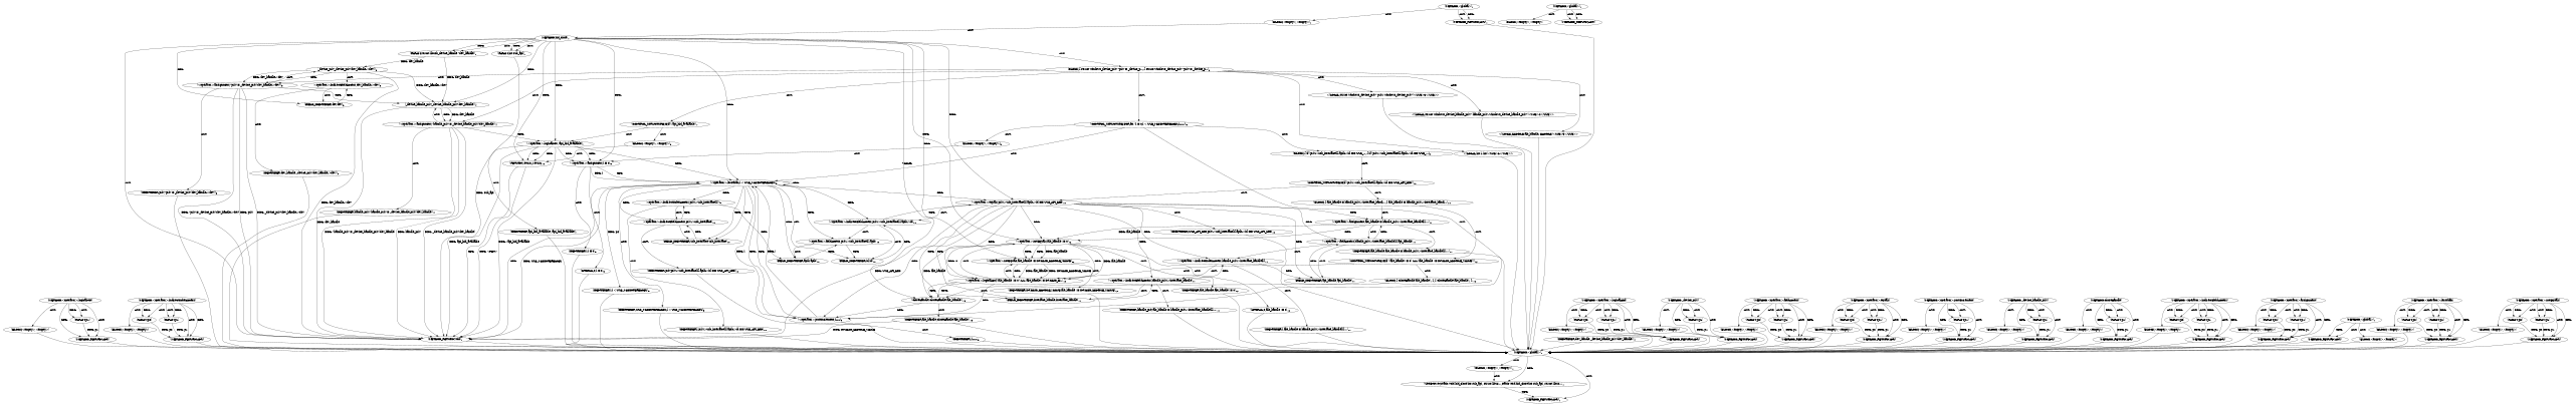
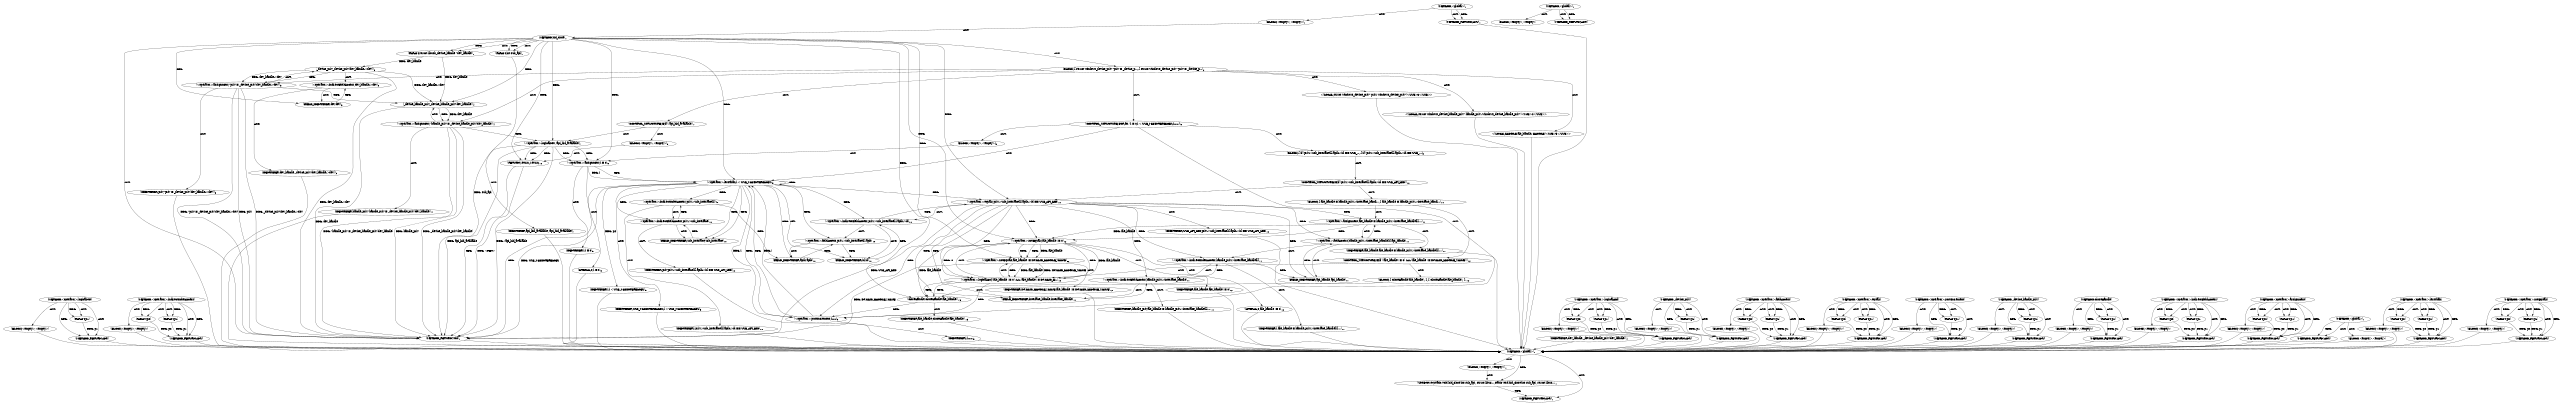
  digraph {
    n1 [label=<(METHOD,&lt;operator&gt;.logicalNot)>]
    n2 [label=<(PARAM,p1)>]
    n3 [label=<(BLOCK,&lt;empty&gt;,&lt;empty&gt;)>]
    n4 [label=<(METHOD_RETURN,ANY)>]
    n5 [label=<(METHOD,&lt;global&gt;)<SUB>1</SUB>>]
    n6 [label=<(BLOCK,&lt;empty&gt;,&lt;empty&gt;)<SUB>1</SUB>>]
    n7 [label=<(UNKNOWN,static void hid_close(int sub_api, struct libus...,static void hid_close(int sub_api, struct libus...)<SUB>1</SUB>>]
    n8 [label=<(METHOD_RETURN,ANY)<SUB>1</SUB>>]
    n9 [label=<(METHOD,&lt;operator&gt;.indirectIndexAccess)>]
    n10 [label=<(PARAM,p1)>]
    n11 [label=<(PARAM,p2)>]
    n12 [label=<(BLOCK,&lt;empty&gt;,&lt;empty&gt;)>]
    n13 [label=<(METHOD_RETURN,ANY)>]
    n14 [label=<(METHOD,&lt;global&gt;)<SUB>1</SUB>>]
    n15 [label=<(BLOCK,&lt;empty&gt;,&lt;empty&gt;)<SUB>1</SUB>>]
    n16 [label=<(METHOD_RETURN,ANY)<SUB>1</SUB>>]
    n17 [label=<(METHOD,hid_close)<SUB>1</SUB>>]
    n18 [label=<(PARAM,int sub_api)<SUB>1</SUB>>]
    n19 [label=<(PARAM,struct libusb_device_handle *dev_handle)<SUB>1</SUB>>]
    n20 [label=<(BLOCK,{ 	struct windows_device_priv *priv = _device_p...,{ 	struct windows_device_priv *priv = _device_p...)<SUB>2</SUB>>]
    n21 [label=<(FIELD_IDENTIFIER,dev,dev)<SUB>3</SUB>>]
    n22 [label=<(_device_handle_priv,_device_handle_priv(dev_handle))<SUB>4</SUB>>]
    n23 [label=<(&lt;operator&gt;.logicalNot,!api_hid_available)<SUB>7</SUB>>]
    n24 [label=<(RETURN,return;,return;)<SUB>8</SUB>>]
    n25 [label=<(&lt;operator&gt;.assignment,i = 0)<SUB>9</SUB>>]
    n26 [label=<(&lt;operator&gt;.lessThan,i &lt; USB_MAXINTERFACES)<SUB>9</SUB>>]
    n27 [label=<(&lt;operator&gt;.equals,priv-&gt;usb_interface[i].apib-&gt;id == USB_API_HID)<SUB>10</SUB>>]
    n28 [label=<(&lt;operator&gt;.notEquals,file_handle != 0)<SUB>12</SUB>>]
    n29 [label=<(&lt;operator&gt;.notEquals,file_handle != INVALID_HANDLE_VALUE)<SUB>82</SUB>>]
    n30 [label=<(CloseHandle,CloseHandle(file_handle))<SUB>13</SUB>>]
    n31 [label=<(METHOD_RETURN,void)<SUB>1</SUB>>]
    n32 [label=<(_device_priv,_device_priv(dev_handle-&gt;dev))<SUB>3</SUB>>]
    n33 [label="<(LOCAL,struct windows_device_priv* priv: windows_device_priv*)<SUB>3</SUB>>"]
    n34 [label=<(&lt;operator&gt;.assignment,*priv = _device_priv(dev_handle-&gt;dev))<SUB>3</SUB>>]
    n35 [label="<(LOCAL,struct windows_device_handle_priv* handle_priv: windows_device_handle_priv*)<SUB>4</SUB>>"]
    n36 [label=<(&lt;operator&gt;.assignment,*handle_priv = _device_handle_priv(dev_handle))<SUB>4</SUB>>]
    n37 [label="<(LOCAL,HANDLE file_handle: HANDLE)<SUB>5</SUB>>"]
-   n38 [label="<(LOCAL,int i: int)<SUB>6</SUB>>"]
    n39 [label=<(CONTROL_STRUCTURE,IF,if (!api_hid_available))<SUB>7</SUB>>]
    n40 [label=<(CONTROL_STRUCTURE,FOR,for (i = 0;i &lt; USB_MAXINTERFACES;i++))<SUB>9</SUB>>]
    n41 [label=<(&lt;operator&gt;.indirectFieldAccess,dev_handle-&gt;dev)<SUB>3</SUB>>]
    n42 [label=<(IDENTIFIER,api_hid_available,!api_hid_available)<SUB>7</SUB>>]
    n43 [label=<(IDENTIFIER,i,i = 0)<SUB>9</SUB>>]
    n44 [label=<(LITERAL,0,i = 0)<SUB>9</SUB>>]
    n45 [label=<(&lt;operator&gt;.postIncrement,i++)<SUB>9</SUB>>]
    n46 [label=<(IDENTIFIER,i,i &lt; USB_MAXINTERFACES)<SUB>9</SUB>>]
    n47 [label=<(IDENTIFIER,USB_MAXINTERFACES,i &lt; USB_MAXINTERFACES)<SUB>9</SUB>>]
    n48 [label=<(&lt;operator&gt;.indirectFieldAccess,priv-&gt;usb_interface[i].apib-&gt;id)<SUB>10</SUB>>]
    n49 [label=<(&lt;operator&gt;.fieldAccess,priv-&gt;usb_interface[i].apib)<SUB>10</SUB>>]
    n50 [label=<(&lt;operator&gt;.indirectIndexAccess,priv-&gt;usb_interface[i])<SUB>40</SUB>>]
    n51 [label=<(&lt;operator&gt;.indirectFieldAccess,priv-&gt;usb_interface)<SUB>10</SUB>>]
    n52 [label=<(FIELD_IDENTIFIER,usb_interface,usb_interface)<SUB>10</SUB>>]
    n53 [label=<(FIELD_IDENTIFIER,apib,apib)<SUB>10</SUB>>]
    n54 [label=<(FIELD_IDENTIFIER,id,id)<SUB>10</SUB>>]
    n55 [label=<(IDENTIFIER,i,i++)<SUB>9</SUB>>]
    n56 [label=<(IDENTIFIER,USB_API_HID,priv-&gt;usb_interface[i].apib-&gt;id == USB_API_HID)<SUB>10</SUB>>]
    n57 [label=<(&lt;operator&gt;.assignment,file_handle = handle_priv-&gt;interface_handle[i]....)<SUB>11</SUB>>]
    n58 [label=<(&lt;operator&gt;.fieldAccess,handle_priv-&gt;interface_handle[i].api_handle)<SUB>11</SUB>>]
    n59 [label=<(&lt;operator&gt;.indirectIndexAccess,handle_priv-&gt;interface_handle[i])<SUB>11</SUB>>]
    n60 [label=<(&lt;operator&gt;.indirectFieldAccess,handle_priv-&gt;interface_handle)<SUB>11</SUB>>]
    n61 [label=<(FIELD_IDENTIFIER,interface_handle,interface_handle)<SUB>11</SUB>>]
    n62 [label=<(FIELD_IDENTIFIER,api_handle,api_handle)<SUB>11</SUB>>]
    n63 [label=<(&lt;operator&gt;.logicalAnd,(file_handle != 0) &amp;&amp; (file_handle != INVALID_H...)<SUB>12</SUB>>]
    n64 [label=<(IDENTIFIER,file_handle,file_handle != 0)<SUB>12</SUB>>]
    n65 [label=<(LITERAL,0,file_handle != 0)<SUB>12</SUB>>]
    n66 [label=<(IDENTIFIER,INVALID_HANDLE_VALUE,file_handle != INVALID_HANDLE_VALUE)<SUB>12</SUB>>]
    n67 [label=<(IDENTIFIER,file_handle,CloseHandle(file_handle))<SUB>13</SUB>>]
    n68 [label=<(IDENTIFIER,priv,*priv = _device_priv(dev_handle-&gt;dev))<SUB>3</SUB>>]
    n69 [label=<(IDENTIFIER,handle_priv,*handle_priv = _device_handle_priv(dev_handle))<SUB>4</SUB>>]
    n70 [label=<(BLOCK,&lt;empty&gt;,&lt;empty&gt;)<SUB>8</SUB>>]
    n71 [label=<(BLOCK,&lt;empty&gt;,&lt;empty&gt;)<SUB>9</SUB>>]
    n72 [label=<(BLOCK,{ 		if (priv-&gt;usb_interface[i].apib-&gt;id == USB_...,{ 		if (priv-&gt;usb_interface[i].apib-&gt;id == USB_...)<SUB>9</SUB>>]
    n73 [label=<(IDENTIFIER,dev_handle,_device_priv(dev_handle-&gt;dev))<SUB>3</SUB>>]
    n74 [label=<(IDENTIFIER,dev_handle,_device_handle_priv(dev_handle))<SUB>4</SUB>>]
    n75 [label=<(CONTROL_STRUCTURE,IF,if (priv-&gt;usb_interface[i].apib-&gt;id == USB_API_HID))<SUB>10</SUB>>]
    n76 [label=<(IDENTIFIER,i,priv-&gt;usb_interface[i].apib-&gt;id == USB_API_HID)<SUB>10</SUB>>]
    n77 [label=<(IDENTIFIER,priv,priv-&gt;usb_interface[i].apib-&gt;id == USB_API_HID)<SUB>10</SUB>>]
    n78 [label=<(BLOCK,{ 			file_handle = handle_priv-&gt;interface_handl...,{ 			file_handle = handle_priv-&gt;interface_handl...)<SUB>10</SUB>>]
    n79 [label=<(CONTROL_STRUCTURE,IF,if ((file_handle != 0) &amp;&amp; (file_handle != INVALID_HANDLE_VALUE)))<SUB>12</SUB>>]
    n80 [label=<(IDENTIFIER,file_handle,file_handle = handle_priv-&gt;interface_handle[i]....)<SUB>11</SUB>>]
    n81 [label=<(IDENTIFIER,i,file_handle = handle_priv-&gt;interface_handle[i]....)<SUB>11</SUB>>]
    n82 [label=<(IDENTIFIER,handle_priv,file_handle = handle_priv-&gt;interface_handle[i]....)<SUB>11</SUB>>]
    n83 [label=<(BLOCK,{ 				CloseHandle(file_handle); 			},{ 				CloseHandle(file_handle); 			})<SUB>12</SUB>>]
    n84 [label=<(METHOD,&lt;operator&gt;.logicalAnd)>]
    n85 [label=<(PARAM,p1)>]
    n86 [label=<(PARAM,p2)>]
    n87 [label=<(BLOCK,&lt;empty&gt;,&lt;empty&gt;)>]
    n88 [label=<(METHOD_RETURN,ANY)>]
    n89 [label=<(METHOD,_device_priv)>]
    n90 [label=<(PARAM,p1)>]
    n91 [label=<(BLOCK,&lt;empty&gt;,&lt;empty&gt;)>]
    n92 [label=<(METHOD_RETURN,ANY)>]
    n93 [label=<(METHOD,&lt;operator&gt;.fieldAccess)>]
    n94 [label=<(PARAM,p1)>]
    n95 [label=<(PARAM,p2)>]
    n96 [label=<(BLOCK,&lt;empty&gt;,&lt;empty&gt;)>]
    n97 [label=<(METHOD_RETURN,ANY)>]
    n98 [label=<(METHOD,&lt;operator&gt;.equals)>]
    n99 [label=<(PARAM,p1)>]
    n100 [label=<(PARAM,p2)>]
    n101 [label=<(BLOCK,&lt;empty&gt;,&lt;empty&gt;)>]
    n102 [label=<(METHOD_RETURN,ANY)>]
    n103 [label=<(METHOD,&lt;operator&gt;.postIncrement)>]
    n104 [label=<(PARAM,p1)>]
    n105 [label=<(BLOCK,&lt;empty&gt;,&lt;empty&gt;)>]
    n106 [label=<(METHOD_RETURN,ANY)>]
    n107 [label=<(METHOD,_device_handle_priv)>]
    n108 [label=<(PARAM,p1)>]
    n109 [label=<(BLOCK,&lt;empty&gt;,&lt;empty&gt;)>]
    n110 [label=<(METHOD_RETURN,ANY)>]
    n111 [label=<(METHOD,CloseHandle)>]
    n112 [label=<(PARAM,p1)>]
    n113 [label=<(BLOCK,&lt;empty&gt;,&lt;empty&gt;)>]
    n114 [label=<(METHOD_RETURN,ANY)>]
    n115 [label=<(METHOD,&lt;operator&gt;.indirectFieldAccess)>]
    n116 [label=<(PARAM,p1)>]
    n117 [label=<(PARAM,p2)>]
    n118 [label=<(BLOCK,&lt;empty&gt;,&lt;empty&gt;)>]
    n119 [label=<(METHOD_RETURN,ANY)>]
    n120 [label=<(METHOD,&lt;operator&gt;.assignment)>]
    n121 [label=<(PARAM,p1)>]
    n122 [label=<(PARAM,p2)>]
    n123 [label=<(BLOCK,&lt;empty&gt;,&lt;empty&gt;)>]
    n124 [label=<(METHOD_RETURN,ANY)>]
    n125 [label=<(METHOD,&lt;global&gt;)<SUB>1</SUB>>]
    n126 [label=<(BLOCK,&lt;empty&gt;,&lt;empty&gt;)>]
    n127 [label=<(METHOD_RETURN,ANY)>]
    n128 [label=<(METHOD,&lt;operator&gt;.lessThan)>]
    n129 [label=<(PARAM,p1)>]
    n130 [label=<(PARAM,p2)>]
    n131 [label=<(BLOCK,&lt;empty&gt;,&lt;empty&gt;)>]
    n132 [label=<(METHOD_RETURN,ANY)>]
    n133 [label=<(METHOD,&lt;operator&gt;.notEquals)>]
    n134 [label=<(PARAM,p1)>]
    n135 [label=<(PARAM,p2)>]
    n136 [label=<(BLOCK,&lt;empty&gt;,&lt;empty&gt;)>]
    n137 [label=<(METHOD_RETURN,ANY)>]
    n138 [label=<(METHOD,&lt;global&gt;)<SUB>1</SUB>>]
    n139 [label=<(BLOCK,&lt;empty&gt;,&lt;empty&gt;)>]
    n140 [label=<(METHOD_RETURN,ANY)>]
    n1 -> n2 [label="AST: "]
    n1 -> n2 [label="DDG: "]
    n1 -> n3 [label="AST: "]
    n1 -> n4 [label="AST: "]
    n1 -> n4 [label="CFG: "]
    n2 -> n4 [label="DDG: p1"]
    n3 -> n5
    n4 -> n5
    n5 -> n6 [label="AST: "]
    n5 -> n7 [label="CFG: "]
    n5 -> n8 [label="AST: "]
    n6 -> n7 [label="AST: "]
    n7 -> n8 [label="CFG: "]
    n9 -> n10 [label="AST: "]
    n9 -> n10 [label="DDG: "]
    n9 -> n11 [label="AST: "]
    n9 -> n11 [label="DDG: "]
    n9 -> n12 [label="AST: "]
    n9 -> n13 [label="AST: "]
    n9 -> n13 [label="CFG: "]
    n10 -> n13 [label="DDG: p1"]
    n11 -> n13 [label="DDG: p2"]
    n12 -> n5
    n13 -> n5
    n14 -> n15 [label="AST: "]
    n14 -> n16 [label="AST: "]
    n14 -> n16 [label="CFG: "]
    n15 -> n17 [label="AST: "]
    n16 -> n5
    n17 -> n18 [label="AST: "]
    n17 -> n18 [label="DDG: "]
    n17 -> n19 [label="AST: "]
    n17 -> n19 [label="DDG: "]
    n17 -> n20 [label="AST: "]
    n17 -> n21 [label="CFG: "]
    n17 -> n22 [label="DDG: "]
    n17 -> n23 [label="DDG: "]
    n17 -> n24 [label="DDG: "]
    n17 -> n25 [label="DDG: "]
    n17 -> n26 [label="DDG: "]
    n17 -> n27 [label="DDG: "]
    n17 -> n28 [label="DDG: "]
    n17 -> n29 [label="DDG: "]
-   n17 -> n30 [label="VALUE: "]
+   n17 -> n30 [label="DDG: "]
    n17 -> n31 [label="AST: "]
    n18 -> n31 [label="DDG: sub_api"]
    n19 -> n22 [label="DDG: dev_handle"]
    n19 -> n32 [label="DDG: dev_handle"]
    n20 -> n33 [label="AST: "]
    n20 -> n34 [label="AST: "]
    n20 -> n35 [label="AST: "]
    n20 -> n36 [label="AST: "]
    n20 -> n37 [label="AST: "]
-   n20 -> n38 [label="AST: "]
    n20 -> n39 [label="AST: "]
    n20 -> n40 [label="AST: "]
    n21 -> n41 [label="CFG: "]
    n22 -> n31 [label="DDG: dev_handle"]
    n22 -> n36 [label="CFG: "]
    n22 -> n36 [label="DDG: dev_handle"]
    n23 -> n24 [label="CFG: "]
    n23 -> n24 [label="CDG: "]
    n23 -> n25 [label="CFG: "]
    n23 -> n25 [label="CDG: "]
-   n23 -> n26 [label="CDG: "]
    n23 -> n31 [label="DDG: !api_hid_available"]
    n23 -> n31 [label="DDG: api_hid_available"]
    n23 -> n42 [label="AST: "]
    n24 -> n31 [label="CFG: "]
    n24 -> n31 [label="DDG: &lt;RET&gt;"]
    n25 -> n26 [label="CFG: "]
    n25 -> n26 [label="DDG: i"]
    n25 -> n43 [label="AST: "]
    n25 -> n44 [label="AST: "]
    n26 -> n26 [label="CDG: "]
    n26 -> n27 [label="CDG: "]
    n26 -> n31 [label="CFG: "]
    n26 -> n31 [label="DDG: USB_MAXINTERFACES"]
    n26 -> n45 [label="DDG: i"]
    n26 -> n45 [label="CDG: "]
    n26 -> n46 [label="DDG: p2"]
    n26 -> n47 [label="AST: "]
    n26 -> n48 [label="CDG: "]
    n26 -> n49 [label="CDG: "]
    n26 -> n50 [label="CDG: "]
    n26 -> n51 [label="CDG: "]
    n26 -> n52 [label="CFG: "]
    n26 -> n52 [label="CDG: "]
    n26 -> n53 [label="CDG: "]
    n26 -> n54 [label="API: "]
    n27 -> n28 [label="CDG: "]
    n27 -> n31 [label="DDG: USB_API_HID"]
    n27 -> n45 [label="CFG: "]
    n27 -> n48 [label="AST: "]
    n27 -> n56 [label="AST: "]
    n27 -> n57 [label="CDG: "]
    n27 -> n58 [label="CDG: "]
    n27 -> n59 [label="CDG: "]
    n27 -> n60 [label="CDG: "]
    n27 -> n61 [label="CFG: "]
    n27 -> n61 [label="CDG: "]
    n27 -> n62 [label="CDG: "]
    n27 -> n63 [label="CDG: "]
    n28 -> n29 [label="CFG: "]
    n28 -> n29 [label="DDG: file_handle"]
    n28 -> n29 [label="CDG: "]
    n28 -> n30 [label="DDG: file_handle"]
    n28 -> n63 [label="CFG: "]
    n28 -> n63 [label="DDG: file_handle"]
    n28 -> n63 [label="DDG: 0"]
    n28 -> n64 [label="AST: "]
    n28 -> n65 [label="AST: "]
-   n67 -> n31 [label="DDG: INVALID_HANDLE_VALUE"]
+   n29 -> n31 [label="DDG: INVALID_HANDLE_VALUE"]
    n29 -> n63 [label="CFG: "]
    n29 -> n63 [label="DDG: file_handle"]
    n29 -> n63 [label="DDG: INVALID_HANDLE_VALUE"]
    n29 -> n66 [label="AST: "]
    n30 -> n45 [label="CFG: "]
    n30 -> n67 [label="AST: "]
    n31 -> n5
    n32 -> n22 [label="DDG: dev_handle-&gt;dev"]
    n32 -> n31 [label="DDG: dev_handle-&gt;dev"]
    n32 -> n34 [label="CFG: "]
    n32 -> n34 [label="DDG: dev_handle-&gt;dev"]
    n32 -> n41 [label="AST: "]
    n33 -> n5
    n34 -> n22 [label="CFG: "]
    n34 -> n31 [label="DDG: priv"]
    n34 -> n31 [label="DDG: _device_priv(dev_handle-&gt;dev)"]
    n34 -> n31 [label="DDG: *priv = _device_priv(dev_handle-&gt;dev)"]
    n34 -> n32 [label="AST: "]
    n34 -> n68 [label="AST: "]
    n35 -> n5
    n36 -> n22 [label="AST: "]
    n36 -> n23 [label="CFG: "]
    n36 -> n31 [label="DDG: handle_priv"]
    n36 -> n31 [label="DDG: _device_handle_priv(dev_handle)"]
    n36 -> n31 [label="DDG: *handle_priv = _device_handle_priv(dev_handle)"]
    n36 -> n69 [label="AST: "]
    n37 -> n5
-   n38 -> n5
    n39 -> n23 [label="AST: "]
    n39 -> n70 [label="AST: "]
    n40 -> n26 [label="AST: "]
    n40 -> n45 [label="AST: "]
    n40 -> n71 [label="AST: "]
    n40 -> n72 [label="AST: "]
    n41 -> n21 [label="AST: "]
    n41 -> n73 [label="AST: "]
    n42 -> n5
    n43 -> n5
    n44 -> n5
    n45 -> n26 [label="CFG: "]
    n45 -> n26 [label="DDG: i"]
    n45 -> n55 [label="AST: "]
    n46 -> n5
    n47 -> n5
    n48 -> n27 [label="CFG: "]
    n48 -> n49 [label="AST: "]
    n48 -> n54 [label="AST: "]
    n49 -> n53 [label="AST: "]
    n49 -> n54 [label="CFG: "]
    n50 -> n51 [label="AST: "]
    n50 -> n53 [label="CFG: "]
    n50 -> n76 [label="AST: "]
    n51 -> n50 [label="CFG: "]
    n51 -> n52 [label="AST: "]
    n51 -> n77 [label="AST: "]
    n52 -> n51 [label="CFG: "]
    n53 -> n49 [label="CFG: "]
    n54 -> n48 [label="CFG: "]
    n55 -> n5
    n56 -> n5
    n57 -> n28 [label="CFG: "]
    n57 -> n28 [label="DDG: file_handle"]
    n57 -> n58 [label="AST: "]
    n57 -> n80 [label="AST: "]
    n58 -> n57 [label="CFG: "]
    n58 -> n59 [label="AST: "]
    n58 -> n62 [label="AST: "]
    n59 -> n60 [label="AST: "]
    n59 -> n62 [label="CFG: "]
    n59 -> n81 [label="AST: "]
    n60 -> n59 [label="CFG: "]
    n60 -> n61 [label="AST: "]
    n60 -> n82 [label="AST: "]
    n61 -> n60 [label="CFG: "]
    n62 -> n58 [label="CFG: "]
    n63 -> n28 [label="AST: "]
    n63 -> n29 [label="AST: "]
    n63 -> n30 [label="CFG: "]
    n63 -> n30 [label="CDG: "]
    n63 -> n45 [label="CFG: "]
    n64 -> n5
    n65 -> n5
    n66 -> n5
    n67 -> n5
    n68 -> n5
    n69 -> n5
    n70 -> n24 [label="AST: "]
    n71 -> n25 [label="AST: "]
    n72 -> n75 [label="AST: "]
    n73 -> n5
    n74 -> n5
    n75 -> n27 [label="AST: "]
    n75 -> n78 [label="AST: "]
    n76 -> n5
    n77 -> n5
    n78 -> n57 [label="AST: "]
    n78 -> n79 [label="AST: "]
    n79 -> n63 [label="AST: "]
    n79 -> n83 [label="AST: "]
    n80 -> n5
    n81 -> n5
    n82 -> n5
    n83 -> n30 [label="AST: "]
    n84 -> n85 [label="AST: "]
    n84 -> n85 [label="DDG: "]
    n84 -> n86 [label="AST: "]
    n84 -> n86 [label="DDG: "]
    n84 -> n87 [label="AST: "]
    n84 -> n88 [label="AST: "]
    n84 -> n88 [label="CFG: "]
    n85 -> n88 [label="DDG: p1"]
    n86 -> n88 [label="DDG: p2"]
    n87 -> n5
    n88 -> n5
    n89 -> n90 [label="AST: "]
    n89 -> n90 [label="DDG: "]
    n89 -> n91 [label="AST: "]
    n89 -> n92 [label="AST: "]
    n89 -> n92 [label="CFG: "]
    n90 -> n92 [label="DDG: p1"]
    n91 -> n5
    n92 -> n5
    n93 -> n94 [label="AST: "]
    n93 -> n94 [label="DDG: "]
    n93 -> n95 [label="AST: "]
    n93 -> n95 [label="DDG: "]
    n93 -> n96 [label="AST: "]
    n93 -> n97 [label="AST: "]
    n93 -> n97 [label="CFG: "]
    n94 -> n97 [label="DDG: p1"]
    n95 -> n97 [label="DDG: p2"]
    n96 -> n5
    n97 -> n5
    n98 -> n99 [label="AST: "]
    n98 -> n99 [label="DDG: "]
    n98 -> n100 [label="AST: "]
    n98 -> n100 [label="DDG: "]
    n98 -> n101 [label="AST: "]
    n98 -> n102 [label="AST: "]
    n98 -> n102 [label="CFG: "]
    n99 -> n102 [label="DDG: p1"]
    n100 -> n102 [label="DDG: p2"]
    n101 -> n5
    n102 -> n5
    n103 -> n104 [label="AST: "]
    n103 -> n104 [label="DDG: "]
    n103 -> n105 [label="AST: "]
    n103 -> n106 [label="AST: "]
    n103 -> n106 [label="CFG: "]
    n104 -> n106 [label="DDG: p1"]
    n105 -> n5
    n106 -> n5
    n107 -> n108 [label="AST: "]
    n107 -> n108 [label="DDG: "]
    n107 -> n109 [label="AST: "]
    n107 -> n110 [label="AST: "]
    n107 -> n110 [label="CFG: "]
    n108 -> n110 [label="DDG: p1"]
    n109 -> n5
    n110 -> n5
    n111 -> n112 [label="AST: "]
    n111 -> n112 [label="DDG: "]
    n111 -> n113 [label="AST: "]
    n111 -> n114 [label="AST: "]
    n111 -> n114 [label="CFG: "]
    n112 -> n114 [label="DDG: p1"]
    n113 -> n5
    n114 -> n5
    n115 -> n116 [label="AST: "]
    n115 -> n116 [label="DDG: "]
    n115 -> n117 [label="AST: "]
    n115 -> n117 [label="DDG: "]
    n115 -> n118 [label="AST: "]
    n115 -> n119 [label="AST: "]
    n115 -> n119 [label="CFG: "]
    n116 -> n119 [label="DDG: p1"]
    n117 -> n119 [label="DDG: p2"]
    n118 -> n5
    n119 -> n5
    n120 -> n121 [label="AST: "]
    n120 -> n121 [label="DDG: "]
    n120 -> n122 [label="AST: "]
    n120 -> n122 [label="DDG: "]
    n120 -> n123 [label="AST: "]
    n120 -> n124 [label="AST: "]
    n120 -> n124 [label="CFG: "]
    n121 -> n124 [label="DDG: p1"]
    n122 -> n124 [label="DDG: p2"]
    n123 -> n5
    n124 -> n5
    n125 -> n126 [label="AST: "]
    n125 -> n127 [label="AST: "]
    n125 -> n127 [label="CFG: "]
    n126 -> n5
    n127 -> n5
    n128 -> n129 [label="AST: "]
    n128 -> n129 [label="DDG: "]
    n128 -> n130 [label="AST: "]
    n128 -> n130 [label="DDG: "]
    n128 -> n131 [label="AST: "]
    n128 -> n132 [label="AST: "]
    n128 -> n132 [label="CFG: "]
    n129 -> n132 [label="DDG: p1"]
    n130 -> n132 [label="DDG: p2"]
    n131 -> n5
    n132 -> n5
    n133 -> n134 [label="AST: "]
    n133 -> n134 [label="DDG: "]
    n133 -> n135 [label="AST: "]
    n133 -> n135 [label="DDG: "]
    n133 -> n136 [label="AST: "]
    n133 -> n137 [label="AST: "]
    n133 -> n137 [label="CFG: "]
    n134 -> n137 [label="DDG: p1"]
    n135 -> n137 [label="DDG: p2"]
    n136 -> n5
    n137 -> n5
    n138 -> n139 [label="AST: "]
    n138 -> n140 [label="AST: "]
    n138 -> n140 [label="CFG: "]
  }
